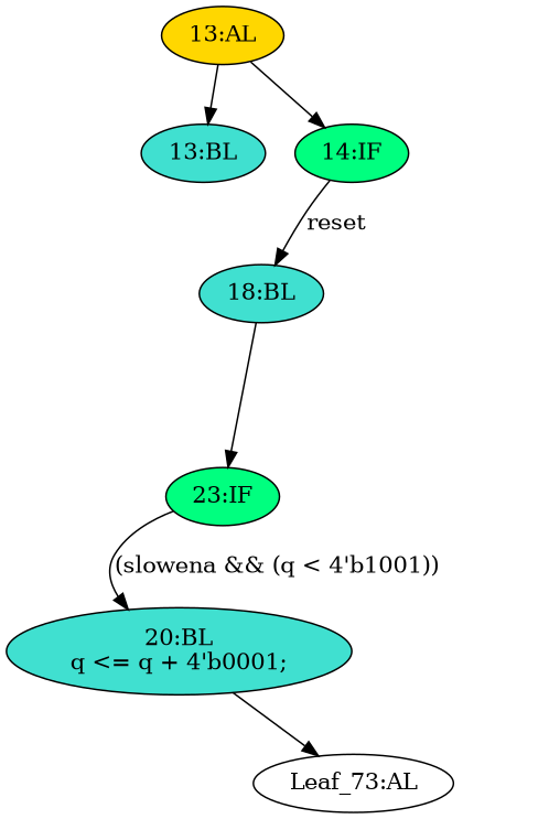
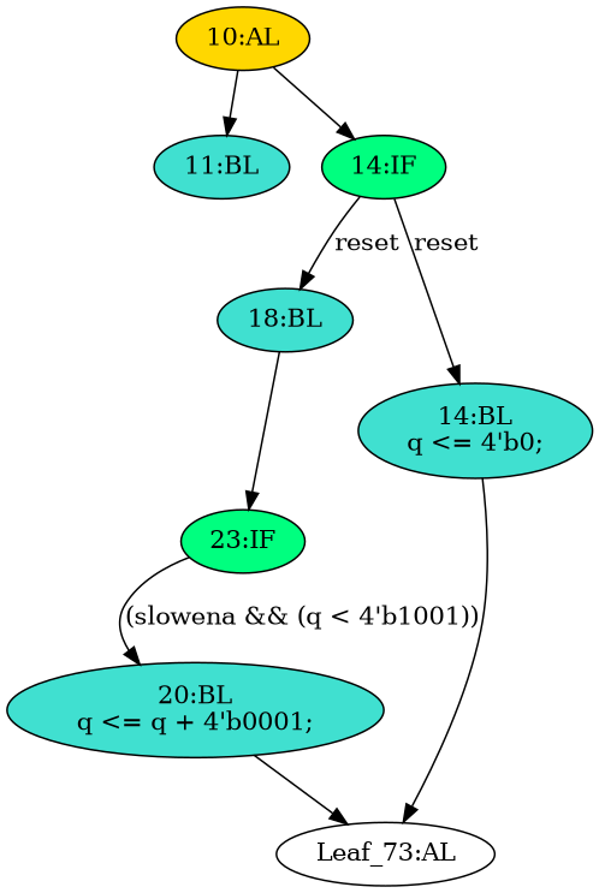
  strict digraph {
    node [fillcolor=turquoise statements="[]" style=filled typ=Block]
    edge [cond="[]" lineno=None]
    n1 [ast="<pyverilog.vparser.ast.Block object at 0x7fee840f7ad0>" label="18:BL"]
    n2 [ast="<pyverilog.vparser.ast.IfStatement object at 0x7fee840f73d0>" fillcolor=springgreen label="23:IF" typ=IfStatement]
    n3 [ast="<pyverilog.vparser.ast.Block object at 0x7fee840f7550>" label="20:BL\nq <= q + 4'b0001;" statements="[<pyverilog.vparser.ast.NonblockingSubstitution object at 0x7fee840f7590>]"]
    n4 [def_var="['q']" label="Leaf_73:AL" fillcolor="" statements="" style="" typ=""]
-   n6 [ast="<pyverilog.vparser.ast.Block object at 0x7fee840f7a50>" label="13:BL"]
+   n5 [ast="<pyverilog.vparser.ast.Block object at 0x7fee840f7a10>" label="14:BL\nq <= 4'b0;" statements="[<pyverilog.vparser.ast.NonblockingSubstitution object at 0x7fee840f78d0>]"]
+   n6 [ast="<pyverilog.vparser.ast.Block object at 0x7fee840f7a50>" label="11:BL"]
    n7 [ast="<pyverilog.vparser.ast.IfStatement object at 0x7fee840f7a90>" fillcolor=springgreen label="14:IF" typ=IfStatement]
-   n8 [ast="<pyverilog.vparser.ast.Always object at 0x7fee840f7bd0>" clk_sens=True fillcolor=gold label="13:AL" sens="['clk']" typ=Always use_var="['reset', 'q', 'slowena']"]
+   n8 [ast="<pyverilog.vparser.ast.Always object at 0x7fee840f7bd0>" clk_sens=True fillcolor=gold label="10:AL" sens="['clk']" typ=Always use_var="['reset', 'q', 'slowena']"]
    n1 -> n2
    n2 -> n3 [cond="['slowena', 'q']" label="(slowena && (q < 4'b1001))" lineno=20]
    n3 -> n4
+   n5 -> n4
    n7 -> n1 [cond="['reset']" label=reset lineno=14]
+   n7 -> n5 [cond="['reset']" label=reset lineno=14]
    n8 -> n6
    n8 -> n7
  }
